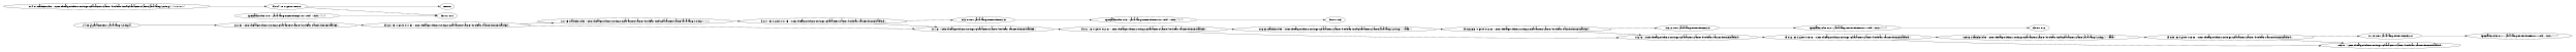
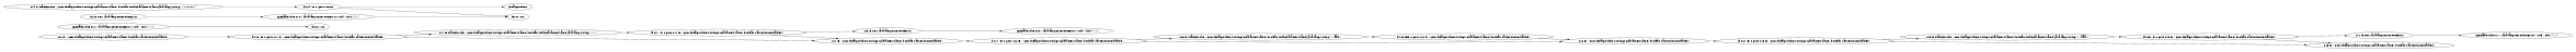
  digraph {
    rankdir=LR
-   "r4 := @parameter0: java.lang.String[]"
    "$z0 = <com.thealgorithms.strings.CharactersSame: boolean $assertionsDisabled>"
    "if $z0 != 0 goto $z1 = <com.thealgorithms.strings.CharactersSame: boolean $assertionsDisabled>"
    "$z7 = staticinvoke <com.thealgorithms.strings.CharactersSame: boolean isAllCharactersSame(java.lang.String)>(\"\")"
    "$z1 = <com.thealgorithms.strings.CharactersSame: boolean $assertionsDisabled>"
    "if $z7 != 0 goto $z1 = <com.thealgorithms.strings.CharactersSame: boolean $assertionsDisabled>"
    "if $z1 != 0 goto $z2 = <com.thealgorithms.strings.CharactersSame: boolean $assertionsDisabled>"
    "$r3 = new java.lang.AssertionError"
    "specialinvoke $r3.<java.lang.AssertionError: void <init>()>()"
-   "throw $r3"
    "$z6 = staticinvoke <com.thealgorithms.strings.CharactersSame: boolean isAllCharactersSame(java.lang.String)>(\"aab\")"
    "$z2 = <com.thealgorithms.strings.CharactersSame: boolean $assertionsDisabled>"
    "if $z6 == 0 goto $z2 = <com.thealgorithms.strings.CharactersSame: boolean $assertionsDisabled>"
    "if $z2 != 0 goto $z3 = <com.thealgorithms.strings.CharactersSame: boolean $assertionsDisabled>"
-   "$r2 = new java.lang.AssertionError"
    "specialinvoke $r2.<java.lang.AssertionError: void <init>()>()"
    "throw $r2"
    "$z5 = staticinvoke <com.thealgorithms.strings.CharactersSame: boolean isAllCharactersSame(java.lang.String)>(\"aaa\")"
    "$z3 = <com.thealgorithms.strings.CharactersSame: boolean $assertionsDisabled>"
    "if $z5 != 0 goto $z3 = <com.thealgorithms.strings.CharactersSame: boolean $assertionsDisabled>"
    "$r1 = new java.lang.AssertionError"
    "specialinvoke $r1.<java.lang.AssertionError: void <init>()>()"
    "$z4 = staticinvoke <com.thealgorithms.strings.CharactersSame: boolean isAllCharactersSame(java.lang.String)>(\"11111\")"
    "if $z4 != 0 goto return"
-   return
+   return [label=thealgorithms]
    "throw $r0"
+   "$r0 = new java.lang.AssertionError"
    "specialinvoke $r0.<java.lang.AssertionError: void <init>()>()"
-   "r4 := @parameter0: java.lang.String[]" -> "$z0 = <com.thealgorithms.strings.CharactersSame: boolean $assertionsDisabled>"
    "$z0 = <com.thealgorithms.strings.CharactersSame: boolean $assertionsDisabled>" -> "if $z0 != 0 goto $z1 = <com.thealgorithms.strings.CharactersSame: boolean $assertionsDisabled>"
    "if $z0 != 0 goto $z1 = <com.thealgorithms.strings.CharactersSame: boolean $assertionsDisabled>" -> "$z7 = staticinvoke <com.thealgorithms.strings.CharactersSame: boolean isAllCharactersSame(java.lang.String)>(\"\")"
    "if $z0 != 0 goto $z1 = <com.thealgorithms.strings.CharactersSame: boolean $assertionsDisabled>" -> "$z1 = <com.thealgorithms.strings.CharactersSame: boolean $assertionsDisabled>"
    "$z7 = staticinvoke <com.thealgorithms.strings.CharactersSame: boolean isAllCharactersSame(java.lang.String)>(\"\")" -> "if $z7 != 0 goto $z1 = <com.thealgorithms.strings.CharactersSame: boolean $assertionsDisabled>"
    "$z1 = <com.thealgorithms.strings.CharactersSame: boolean $assertionsDisabled>" -> "if $z1 != 0 goto $z2 = <com.thealgorithms.strings.CharactersSame: boolean $assertionsDisabled>"
    "if $z7 != 0 goto $z1 = <com.thealgorithms.strings.CharactersSame: boolean $assertionsDisabled>" -> "$z1 = <com.thealgorithms.strings.CharactersSame: boolean $assertionsDisabled>"
    "if $z7 != 0 goto $z1 = <com.thealgorithms.strings.CharactersSame: boolean $assertionsDisabled>" -> "$r3 = new java.lang.AssertionError"
    "if $z1 != 0 goto $z2 = <com.thealgorithms.strings.CharactersSame: boolean $assertionsDisabled>" -> "$z6 = staticinvoke <com.thealgorithms.strings.CharactersSame: boolean isAllCharactersSame(java.lang.String)>(\"aab\")"
    "if $z1 != 0 goto $z2 = <com.thealgorithms.strings.CharactersSame: boolean $assertionsDisabled>" -> "$z2 = <com.thealgorithms.strings.CharactersSame: boolean $assertionsDisabled>"
    "$r3 = new java.lang.AssertionError" -> "specialinvoke $r3.<java.lang.AssertionError: void <init>()>()"
-   "specialinvoke $r3.<java.lang.AssertionError: void <init>()>()" -> "throw $r3"
    "$z6 = staticinvoke <com.thealgorithms.strings.CharactersSame: boolean isAllCharactersSame(java.lang.String)>(\"aab\")" -> "if $z6 == 0 goto $z2 = <com.thealgorithms.strings.CharactersSame: boolean $assertionsDisabled>"
    "$z2 = <com.thealgorithms.strings.CharactersSame: boolean $assertionsDisabled>" -> "if $z2 != 0 goto $z3 = <com.thealgorithms.strings.CharactersSame: boolean $assertionsDisabled>"
    "if $z6 == 0 goto $z2 = <com.thealgorithms.strings.CharactersSame: boolean $assertionsDisabled>" -> "$z2 = <com.thealgorithms.strings.CharactersSame: boolean $assertionsDisabled>"
-   "if $z6 == 0 goto $z2 = <com.thealgorithms.strings.CharactersSame: boolean $assertionsDisabled>" -> "$r2 = new java.lang.AssertionError"
    "if $z2 != 0 goto $z3 = <com.thealgorithms.strings.CharactersSame: boolean $assertionsDisabled>" -> "$z5 = staticinvoke <com.thealgorithms.strings.CharactersSame: boolean isAllCharactersSame(java.lang.String)>(\"aaa\")"
    "if $z2 != 0 goto $z3 = <com.thealgorithms.strings.CharactersSame: boolean $assertionsDisabled>" -> "$z3 = <com.thealgorithms.strings.CharactersSame: boolean $assertionsDisabled>"
-   "$r2 = new java.lang.AssertionError" -> "specialinvoke $r2.<java.lang.AssertionError: void <init>()>()"
    "specialinvoke $r2.<java.lang.AssertionError: void <init>()>()" -> "throw $r2"
    "$z5 = staticinvoke <com.thealgorithms.strings.CharactersSame: boolean isAllCharactersSame(java.lang.String)>(\"aaa\")" -> "if $z5 != 0 goto $z3 = <com.thealgorithms.strings.CharactersSame: boolean $assertionsDisabled>"
    "if $z5 != 0 goto $z3 = <com.thealgorithms.strings.CharactersSame: boolean $assertionsDisabled>" -> "$z3 = <com.thealgorithms.strings.CharactersSame: boolean $assertionsDisabled>"
    "if $z5 != 0 goto $z3 = <com.thealgorithms.strings.CharactersSame: boolean $assertionsDisabled>" -> "$r1 = new java.lang.AssertionError"
    "$r1 = new java.lang.AssertionError" -> "specialinvoke $r1.<java.lang.AssertionError: void <init>()>()"
    "$z4 = staticinvoke <com.thealgorithms.strings.CharactersSame: boolean isAllCharactersSame(java.lang.String)>(\"11111\")" -> "if $z4 != 0 goto return"
    "if $z4 != 0 goto return" -> return
    "if $z4 != 0 goto return" -> "throw $r0"
+   "$r0 = new java.lang.AssertionError" -> "specialinvoke $r0.<java.lang.AssertionError: void <init>()>()"
    "specialinvoke $r0.<java.lang.AssertionError: void <init>()>()" -> "throw $r0"
  }
